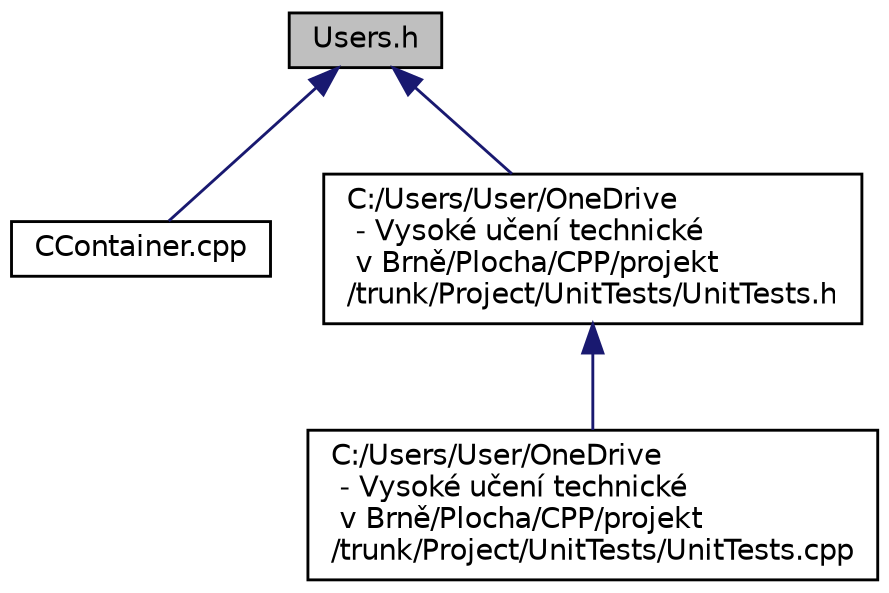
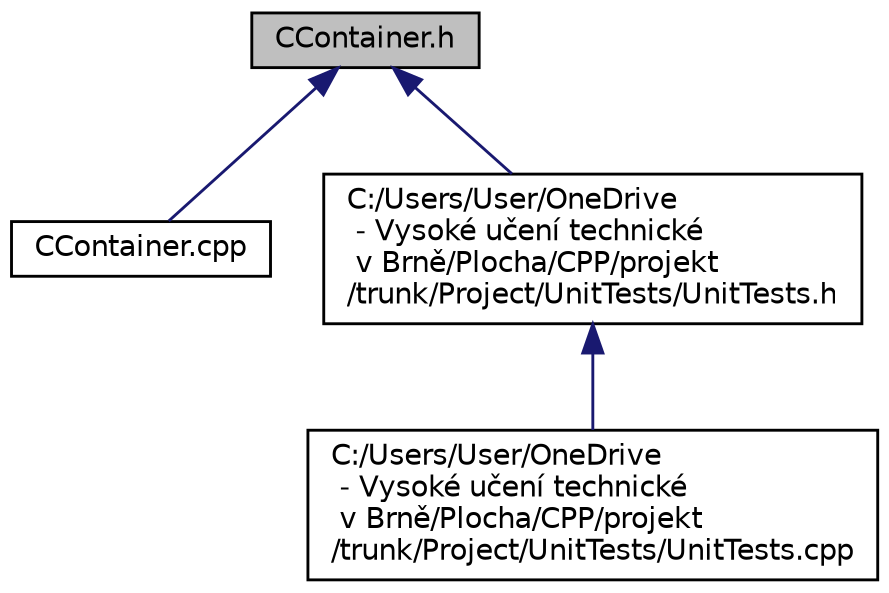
  digraph {
    node [color=black fillcolor=white fontname=Helvetica fontsize=10 shape=record style=filled]
    edge [color=midnightblue dir=back fontname=Helvetica fontsize=10 labelfontname=Helvetica labelfontsize=10 style=solid]
-   n1 [fillcolor=grey75 fontcolor=black height=0.2 label="Users.h" width=0.4]
+   n1 [fillcolor=grey75 fontcolor=black height=0.2 label="CContainer.h" width=0.4]
    n2 [height=0.2 label="CContainer.cpp" width=0.4]
    n3 [height=0.2 label="C:/Users/User/OneDrive\l - Vysoké učení technické\l v Brně/Plocha/CPP/projekt\l/trunk/Project/UnitTests/UnitTests.h" width=0.4]
    n4 [height=0.2 label="C:/Users/User/OneDrive\l - Vysoké učení technické\l v Brně/Plocha/CPP/projekt\l/trunk/Project/UnitTests/UnitTests.cpp" width=0.4]
    n1 -> n2
    n1 -> n3
    n3 -> n4
  }
